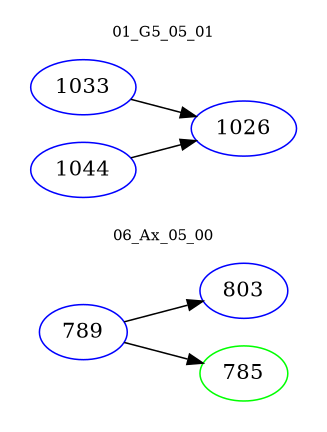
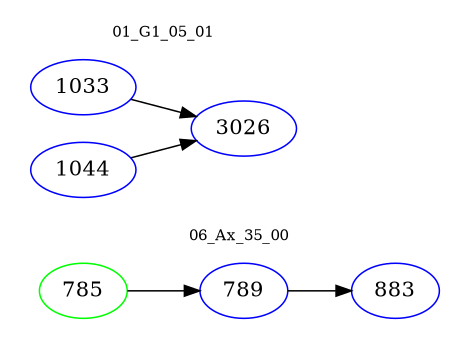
  digraph {
    rankdir=LR
    node [color=blue]
    edge [color=black]
    n1 [color=green label=785]
    n2 [label=789]
-   n3 [label=803]
+   n3 [label=883]
    n4 [label=1033]
-   n5 [label=1026]
+   n5 [label=3026]
    n6 [label=1044]
    subgraph cluster_1 {
      color=white
      fontsize=10
-     label="06_Ax_05_00"
+     label="06_Ax_35_00"
      n1
      n2
      n3
    }
    subgraph cluster_2 {
      color=white
      fontsize=10
-     label="01_G5_05_01"
+     label="01_G1_05_01"
      n4
      n5
      n6
    }
-   n2 -> n1
+   n1 -> n2
    n2 -> n3
    n4 -> n5
    n6 -> n5
  }
